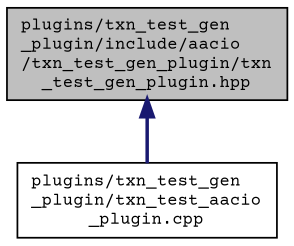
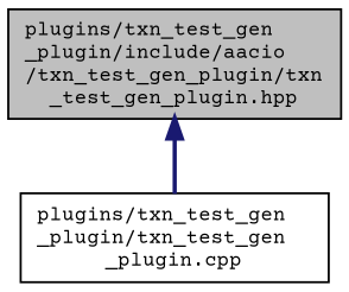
  digraph {
    fontname="Courier Prime"
    node [color=black fontname="Courier Prime" fontsize=10 shape=record style=filled]
    n1 [fillcolor=grey75 fontcolor=black height=0.2 label="plugins/txn_test_gen\l_plugin/include/aacio\l/txn_test_gen_plugin/txn\l_test_gen_plugin.hpp" width=0.4]
-   n2 [fillcolor=white height=0.2 label="plugins/txn_test_gen\l_plugin/txn_test_aacio\l_plugin.cpp" width=0.4]
+   n2 [fillcolor=white height=0.2 label="plugins/txn_test_gen\l_plugin/txn_test_gen\l_plugin.cpp" width=0.4]
    n1 -> n2 [color=midnightblue dir=back fontname="Courier Prime" fontsize=10 labelfontname=Helvetica labelfontsize=10 style=bold]
  }
